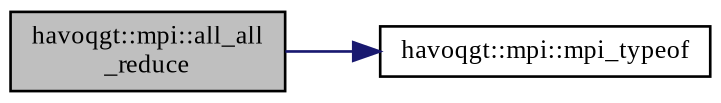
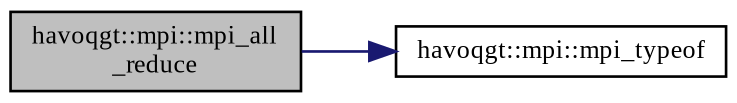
  digraph {
    rankdir=LR
    fontname="Liberation Serif"
    node [color=black fontname="Liberation Serif" fontsize=10 shape=record style=filled]
-   n1 [fillcolor=grey75 fontcolor=black height=0.2 label="havoqgt::mpi::all_all\l_reduce" width=0.4]
+   n1 [fillcolor=grey75 fontcolor=black height=0.2 label="havoqgt::mpi::mpi_all\l_reduce" width=0.4]
    n2 [fillcolor=white height=0.2 label="havoqgt::mpi::mpi_typeof" width=0.4]
    n1 -> n2 [color=midnightblue fontname="Liberation Serif" fontsize=10 labelfontname=Helvetica labelfontsize=10 style=solid]
  }
